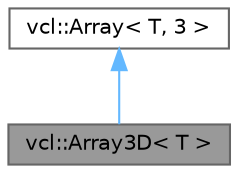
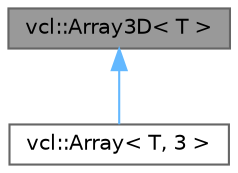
  digraph {
    node [color=gray40 fontname=Helvetica fontsize=10 shape=box style=filled]
    n1 [fillcolor=grey60 fontcolor=black height=0.2 label="vcl::Array3D\< T \>" width=0.4]
    n2 [fillcolor=white height=0.2 label="vcl::Array\< T, 3 \>" width=0.4]
-   n2 -> n1 [color=steelblue1 dir=back fontname=Helvetica fontsize=10 labelfontname=Helvetica labelfontsize=10 style=solid]
+   n1 -> n2 [color=steelblue1 dir=back fontname=Helvetica fontsize=10 labelfontname=Helvetica labelfontsize=10 style=solid]
  }
